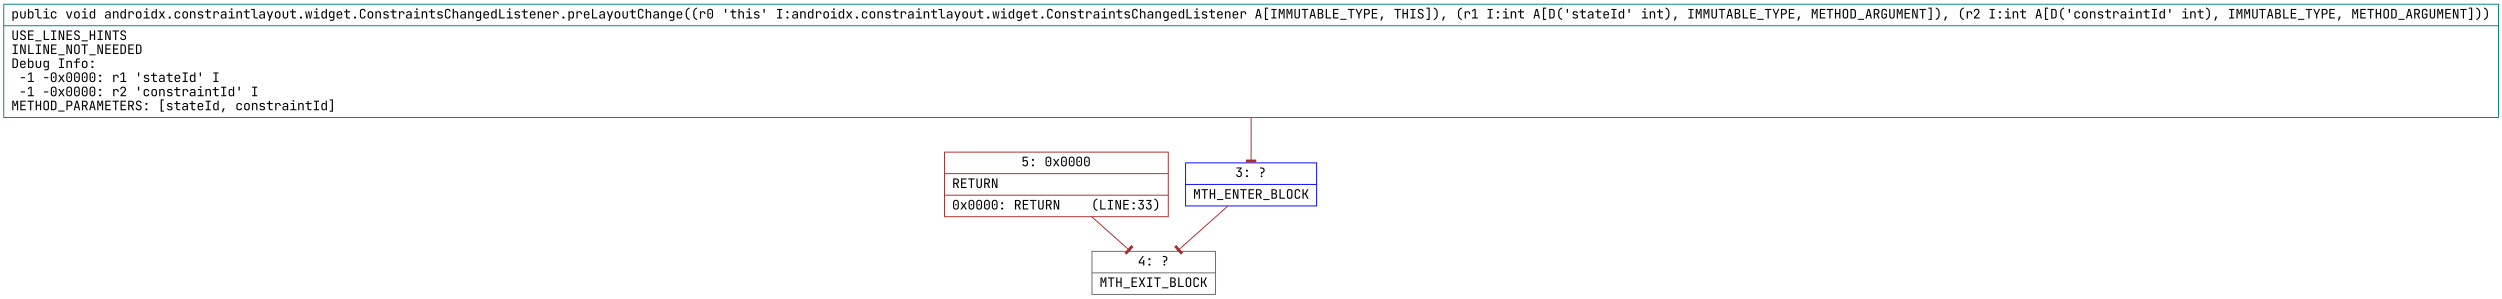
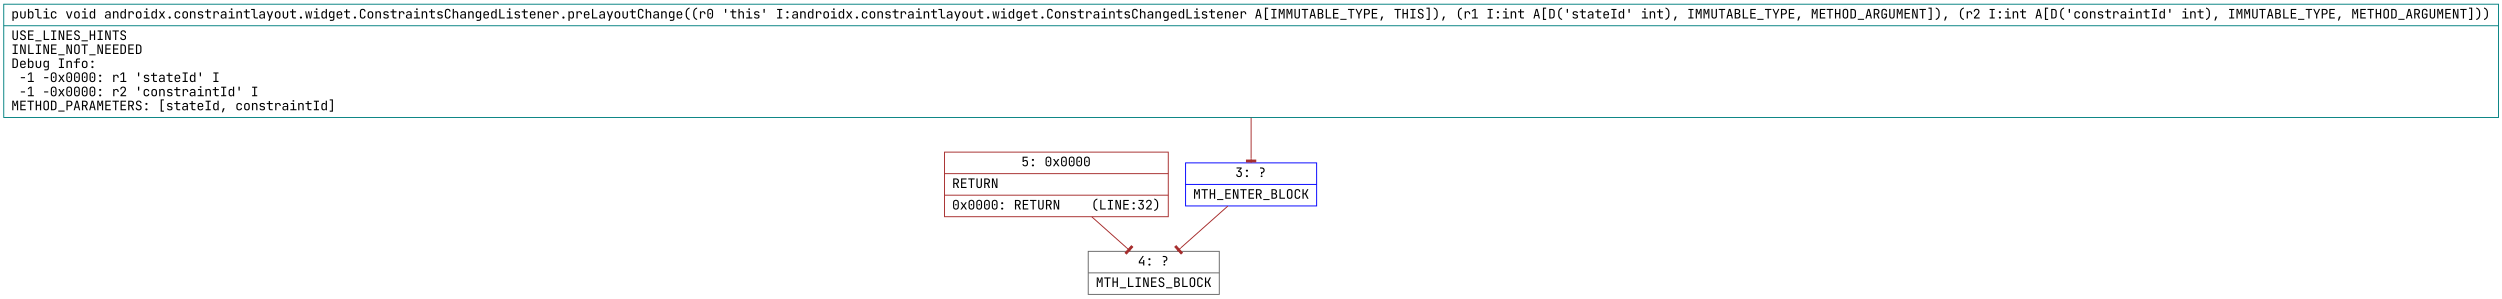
  digraph {
    fontname="JetBrains Mono"
    node [fontname="JetBrains Mono" shape=record]
    edge [arrowhead=tee color=brown fontname="JetBrains Mono"]
    n1 [color=blue label="{3\:\ ?|MTH_ENTER_BLOCK\l}"]
-   n2 [color=gray40 label="{4\:\ ?|MTH_EXIT_BLOCK\l}"]
-   n3 [color=brown label="{5\:\ 0x0000|RETURN\l|0x0000: RETURN    (LINE:33)\l}"]
+   n2 [color=gray40 label="{4\:\ ?|MTH_LINES_BLOCK\l}"]
+   n3 [color=brown label="{5\:\ 0x0000|RETURN\l|0x0000: RETURN    (LINE:32)\l}"]
    n4 [color=teal label="{public void androidx.constraintlayout.widget.ConstraintsChangedListener.preLayoutChange((r0 'this' I:androidx.constraintlayout.widget.ConstraintsChangedListener A[IMMUTABLE_TYPE, THIS]), (r1 I:int A[D('stateId' int), IMMUTABLE_TYPE, METHOD_ARGUMENT]), (r2 I:int A[D('constraintId' int), IMMUTABLE_TYPE, METHOD_ARGUMENT]))  | USE_LINES_HINTS\lINLINE_NOT_NEEDED\lDebug Info:\l  \-1 \-0x0000: r1 'stateId' I\l  \-1 \-0x0000: r2 'constraintId' I\lMETHOD_PARAMETERS: [stateId, constraintId]\l}"]
    n1 -> n2
    n3 -> n2
    n4 -> n1
  }
